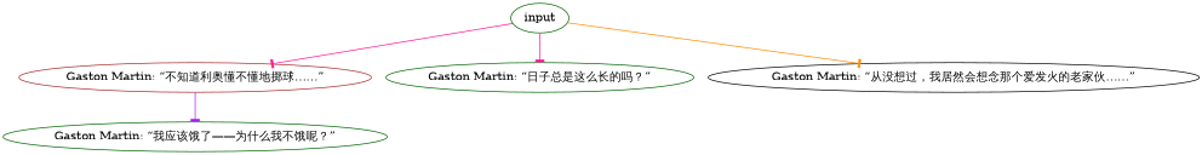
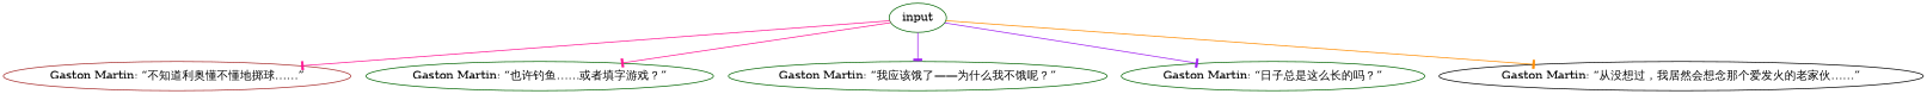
  digraph {
    node [color=darkgreen]
    edge [arrowhead=tee color=deeppink]
    n1 [label=input]
    n2 [color=brown label="Gaston Martin: “不知道利奥懂不懂地掷球……”"]
+   n3 [label="Gaston Martin: “也许钓鱼……或者填字游戏？”"]
    n4 [label="Gaston Martin: “我应该饿了——为什么我不饿呢？”"]
    n5 [label="Gaston Martin: “日子总是这么长的吗？”"]
    n6 [color=black label="Gaston Martin: “从没想过，我居然会想念那个爱发火的老家伙……”"]
    n1 -> n2
-   n2 -> n4 [color=purple]
-   n1 -> n5
+   n1 -> n3
+   n1 -> n4 [color=purple]
+   n1 -> n5 [color=purple]
    n1 -> n6 [color=darkorange]
  }
